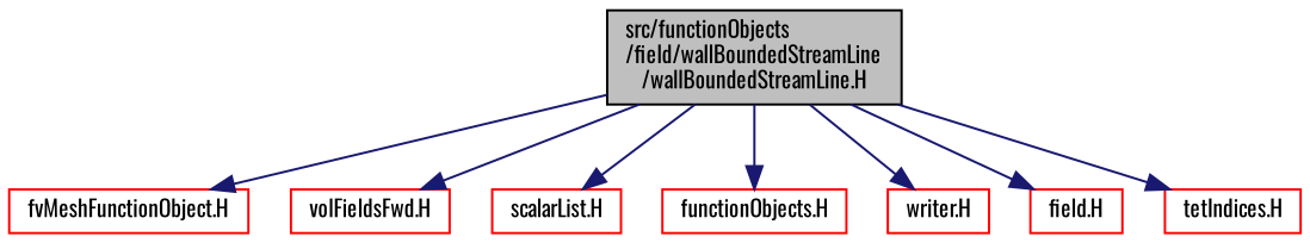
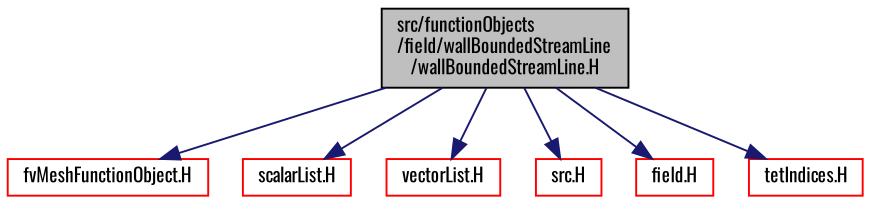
  digraph {
    fontname=Oswald
    node [color=red fontname=Oswald fontsize=10 shape=record]
    edge [color=midnightblue fontname=Oswald fontsize=10 labelfontname=Helvetica labelfontsize=10 style=solid]
    n1 [color=black fillcolor=grey75 fontcolor=black height=0.2 label="src/functionObjects\l/field/wallBoundedStreamLine\l/wallBoundedStreamLine.H" style=filled width=0.4]
    n2 [height=0.2 label="fvMeshFunctionObject.H" width=0.4]
-   n3 [height=0.2 label="volFieldsFwd.H" width=0.4]
    n4 [height=0.2 label="scalarList.H" width=0.4]
-   n5 [height=0.2 label="functionObjects.H" width=0.4]
-   n6 [height=0.2 label="writer.H" width=0.4]
+   n5 [height=0.2 label="vectorList.H" width=0.4]
+   n6 [height=0.2 label="src.H" width=0.4]
    n7 [height=0.2 label="field.H" width=0.4]
    n8 [height=0.2 label="tetIndices.H" width=0.4]
    n1 -> n2
-   n1 -> n3
    n1 -> n4
    n1 -> n5
    n1 -> n6
    n1 -> n7
    n1 -> n8
  }
